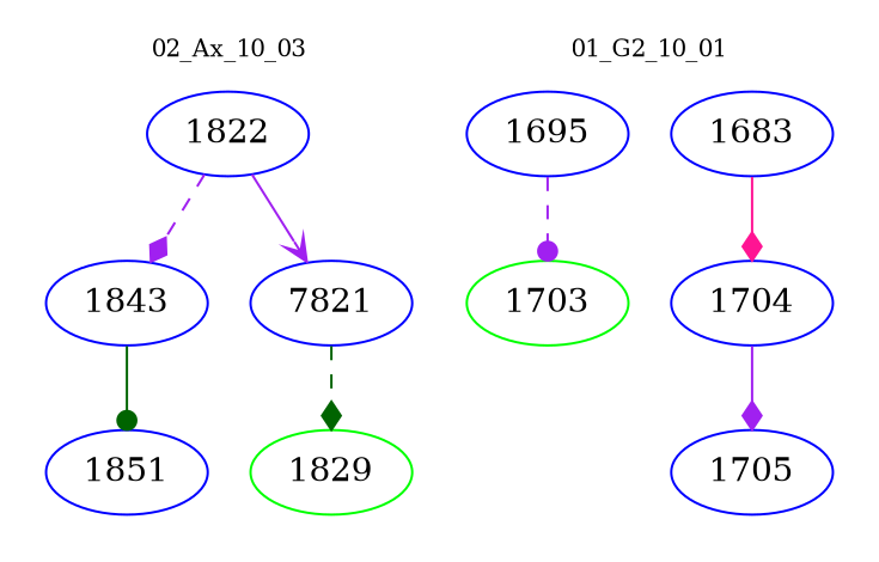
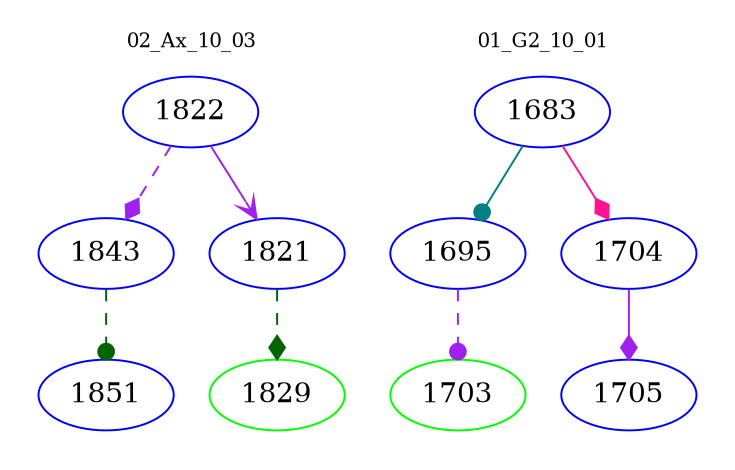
  digraph {
    node [color=blue]
    edge [arrowhead=diamond color=purple style=solid]
    n1 [label=1822]
    n2 [label=1843]
-   n3 [label=7821]
+   n3 [label=1821]
    n4 [label=1851]
    n5 [color=green label=1829]
    n6 [label=1683]
    n7 [label=1695]
    n8 [label=1704]
    n9 [color=green label=1703]
    n10 [label=1705]
    subgraph cluster_1 {
      color=white
      fontsize=10
      label="02_Ax_10_03"
      n1
      n2
      n3
      n4
      n5
    }
    subgraph cluster_2 {
      color=white
      fontsize=10
      label="01_G2_10_01"
      n6
      n7
      n8
      n9
      n10
    }
    n1 -> n2 [style=dashed]
    n1 -> n3 [arrowhead=vee]
-   n2 -> n4 [arrowhead=dot color=darkgreen]
+   n2 -> n4 [arrowhead=dot color=darkgreen style=dashed]
    n3 -> n5 [color=darkgreen style=dashed]
+   n6 -> n7 [arrowhead=dot color=teal]
    n6 -> n8 [color=deeppink]
    n7 -> n9 [arrowhead=dot style=dashed]
    n8 -> n10
  }
